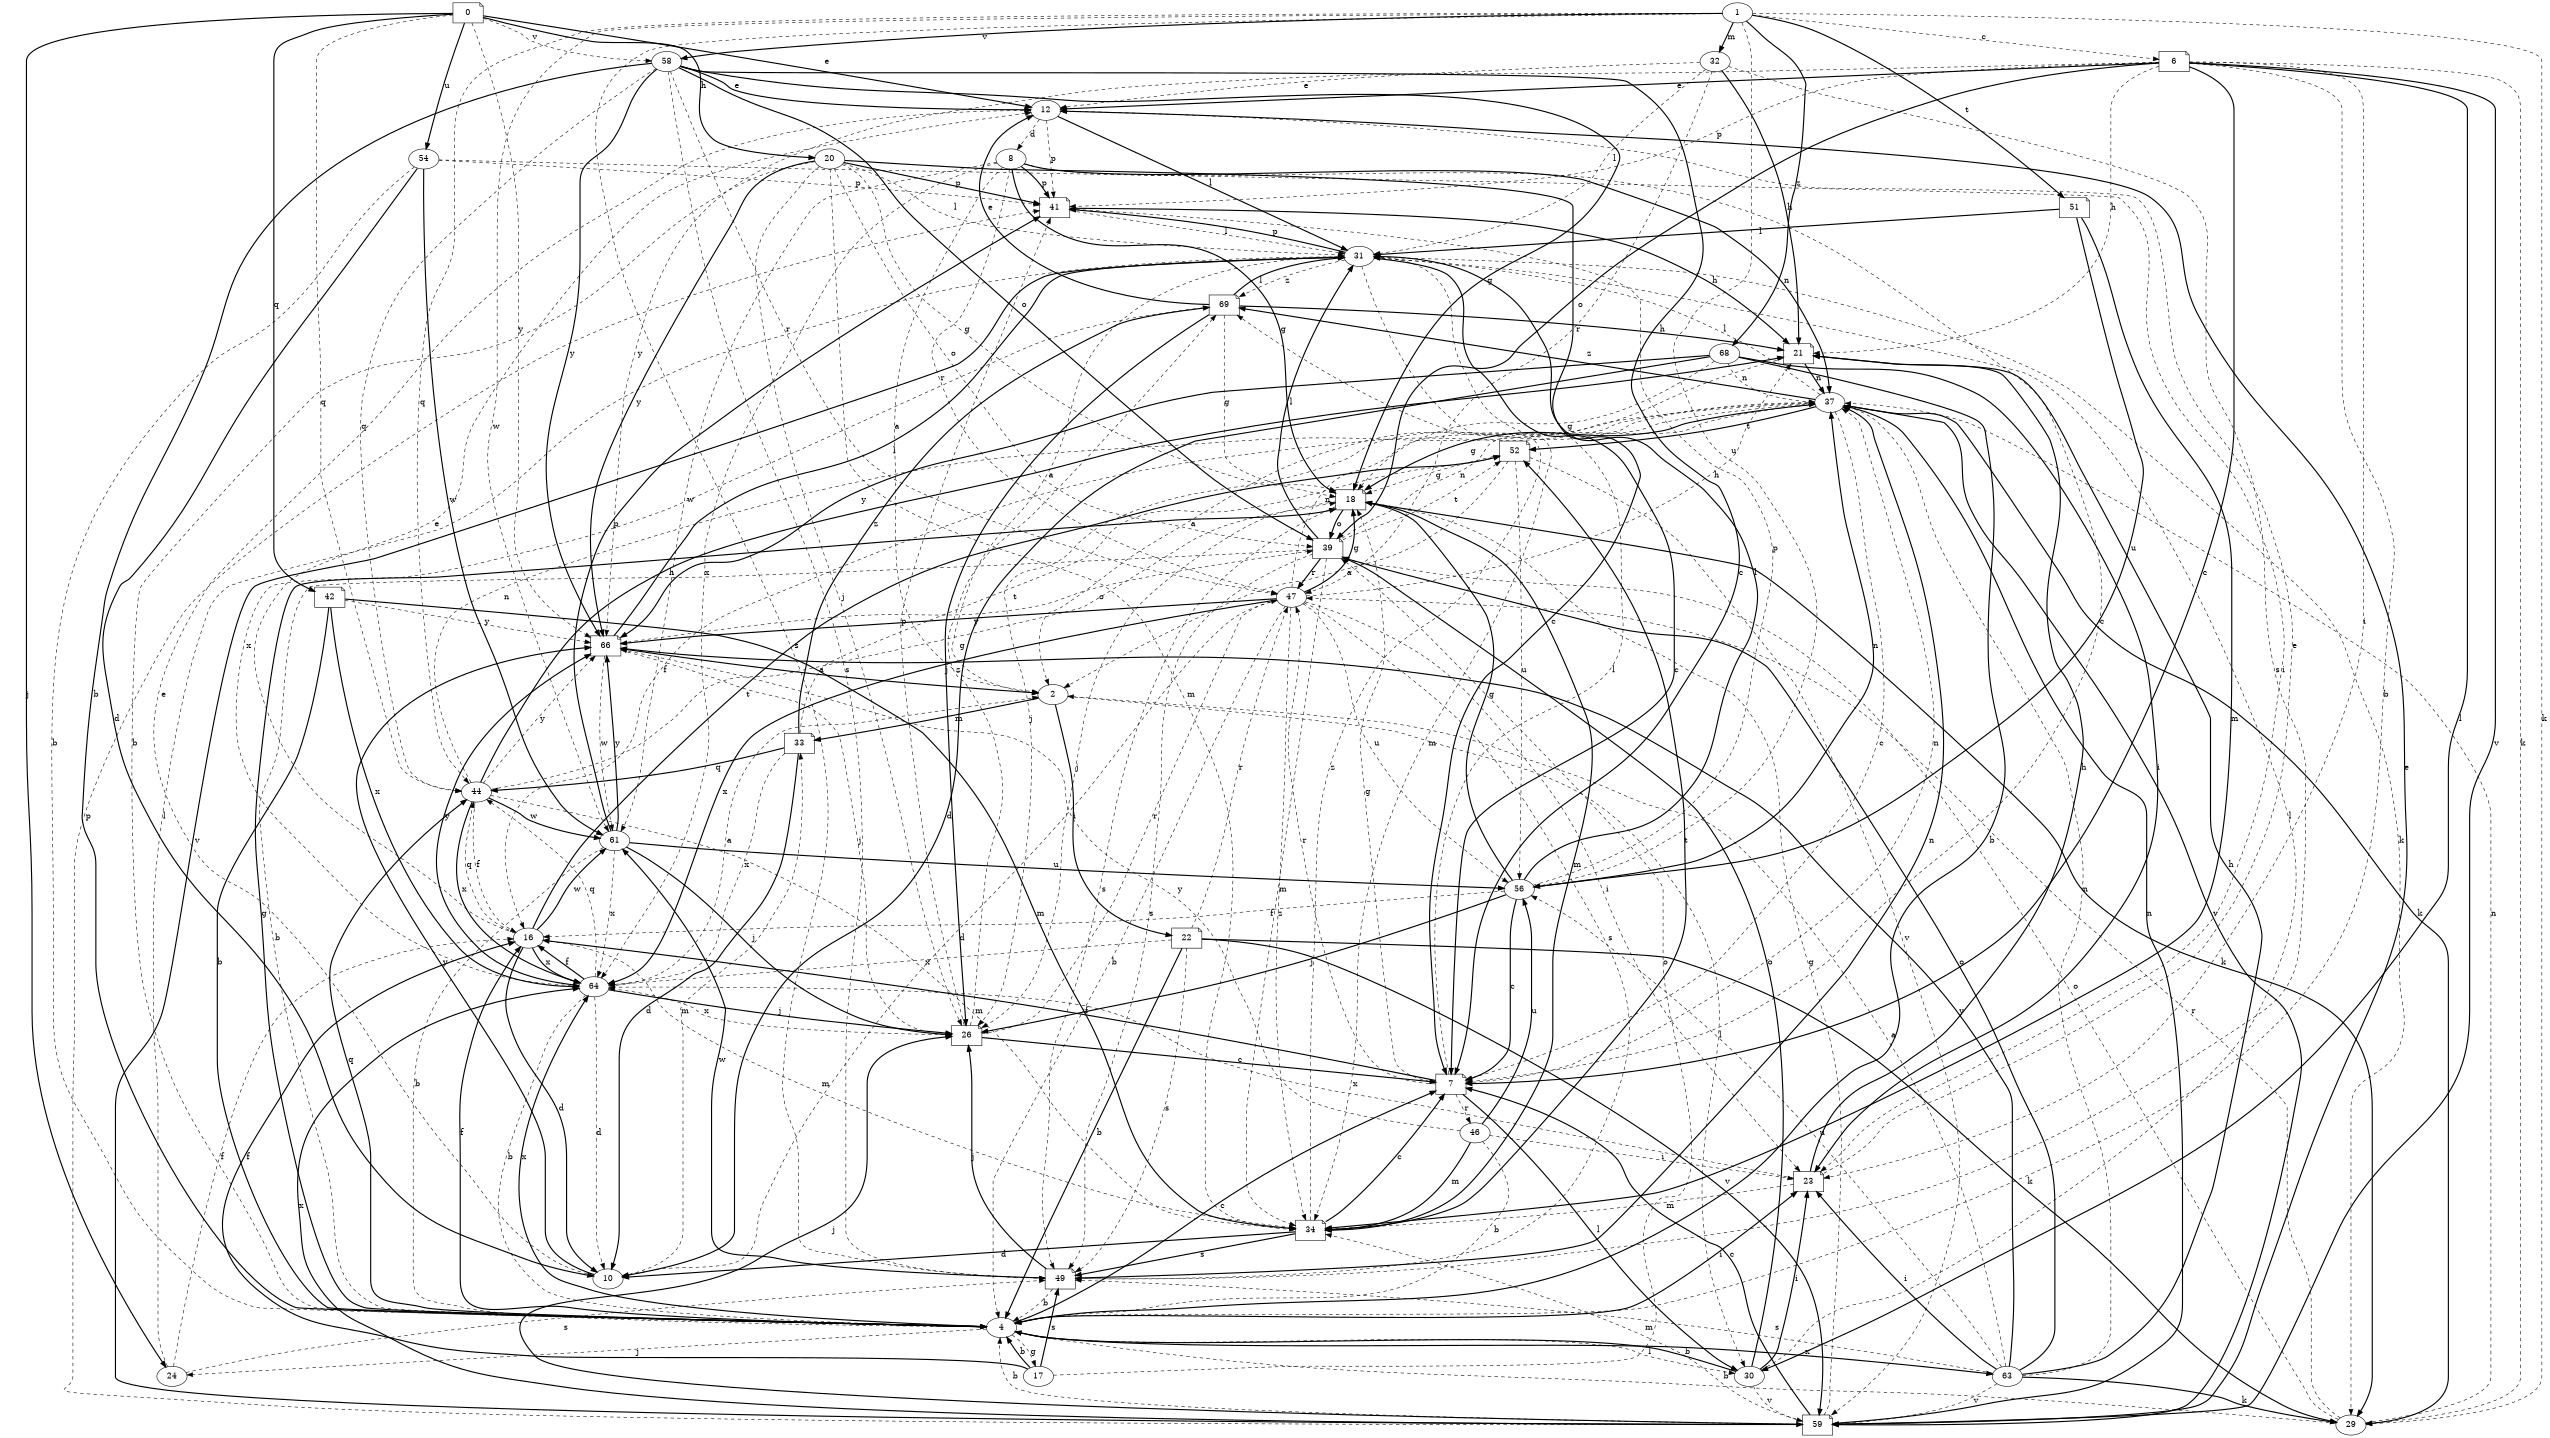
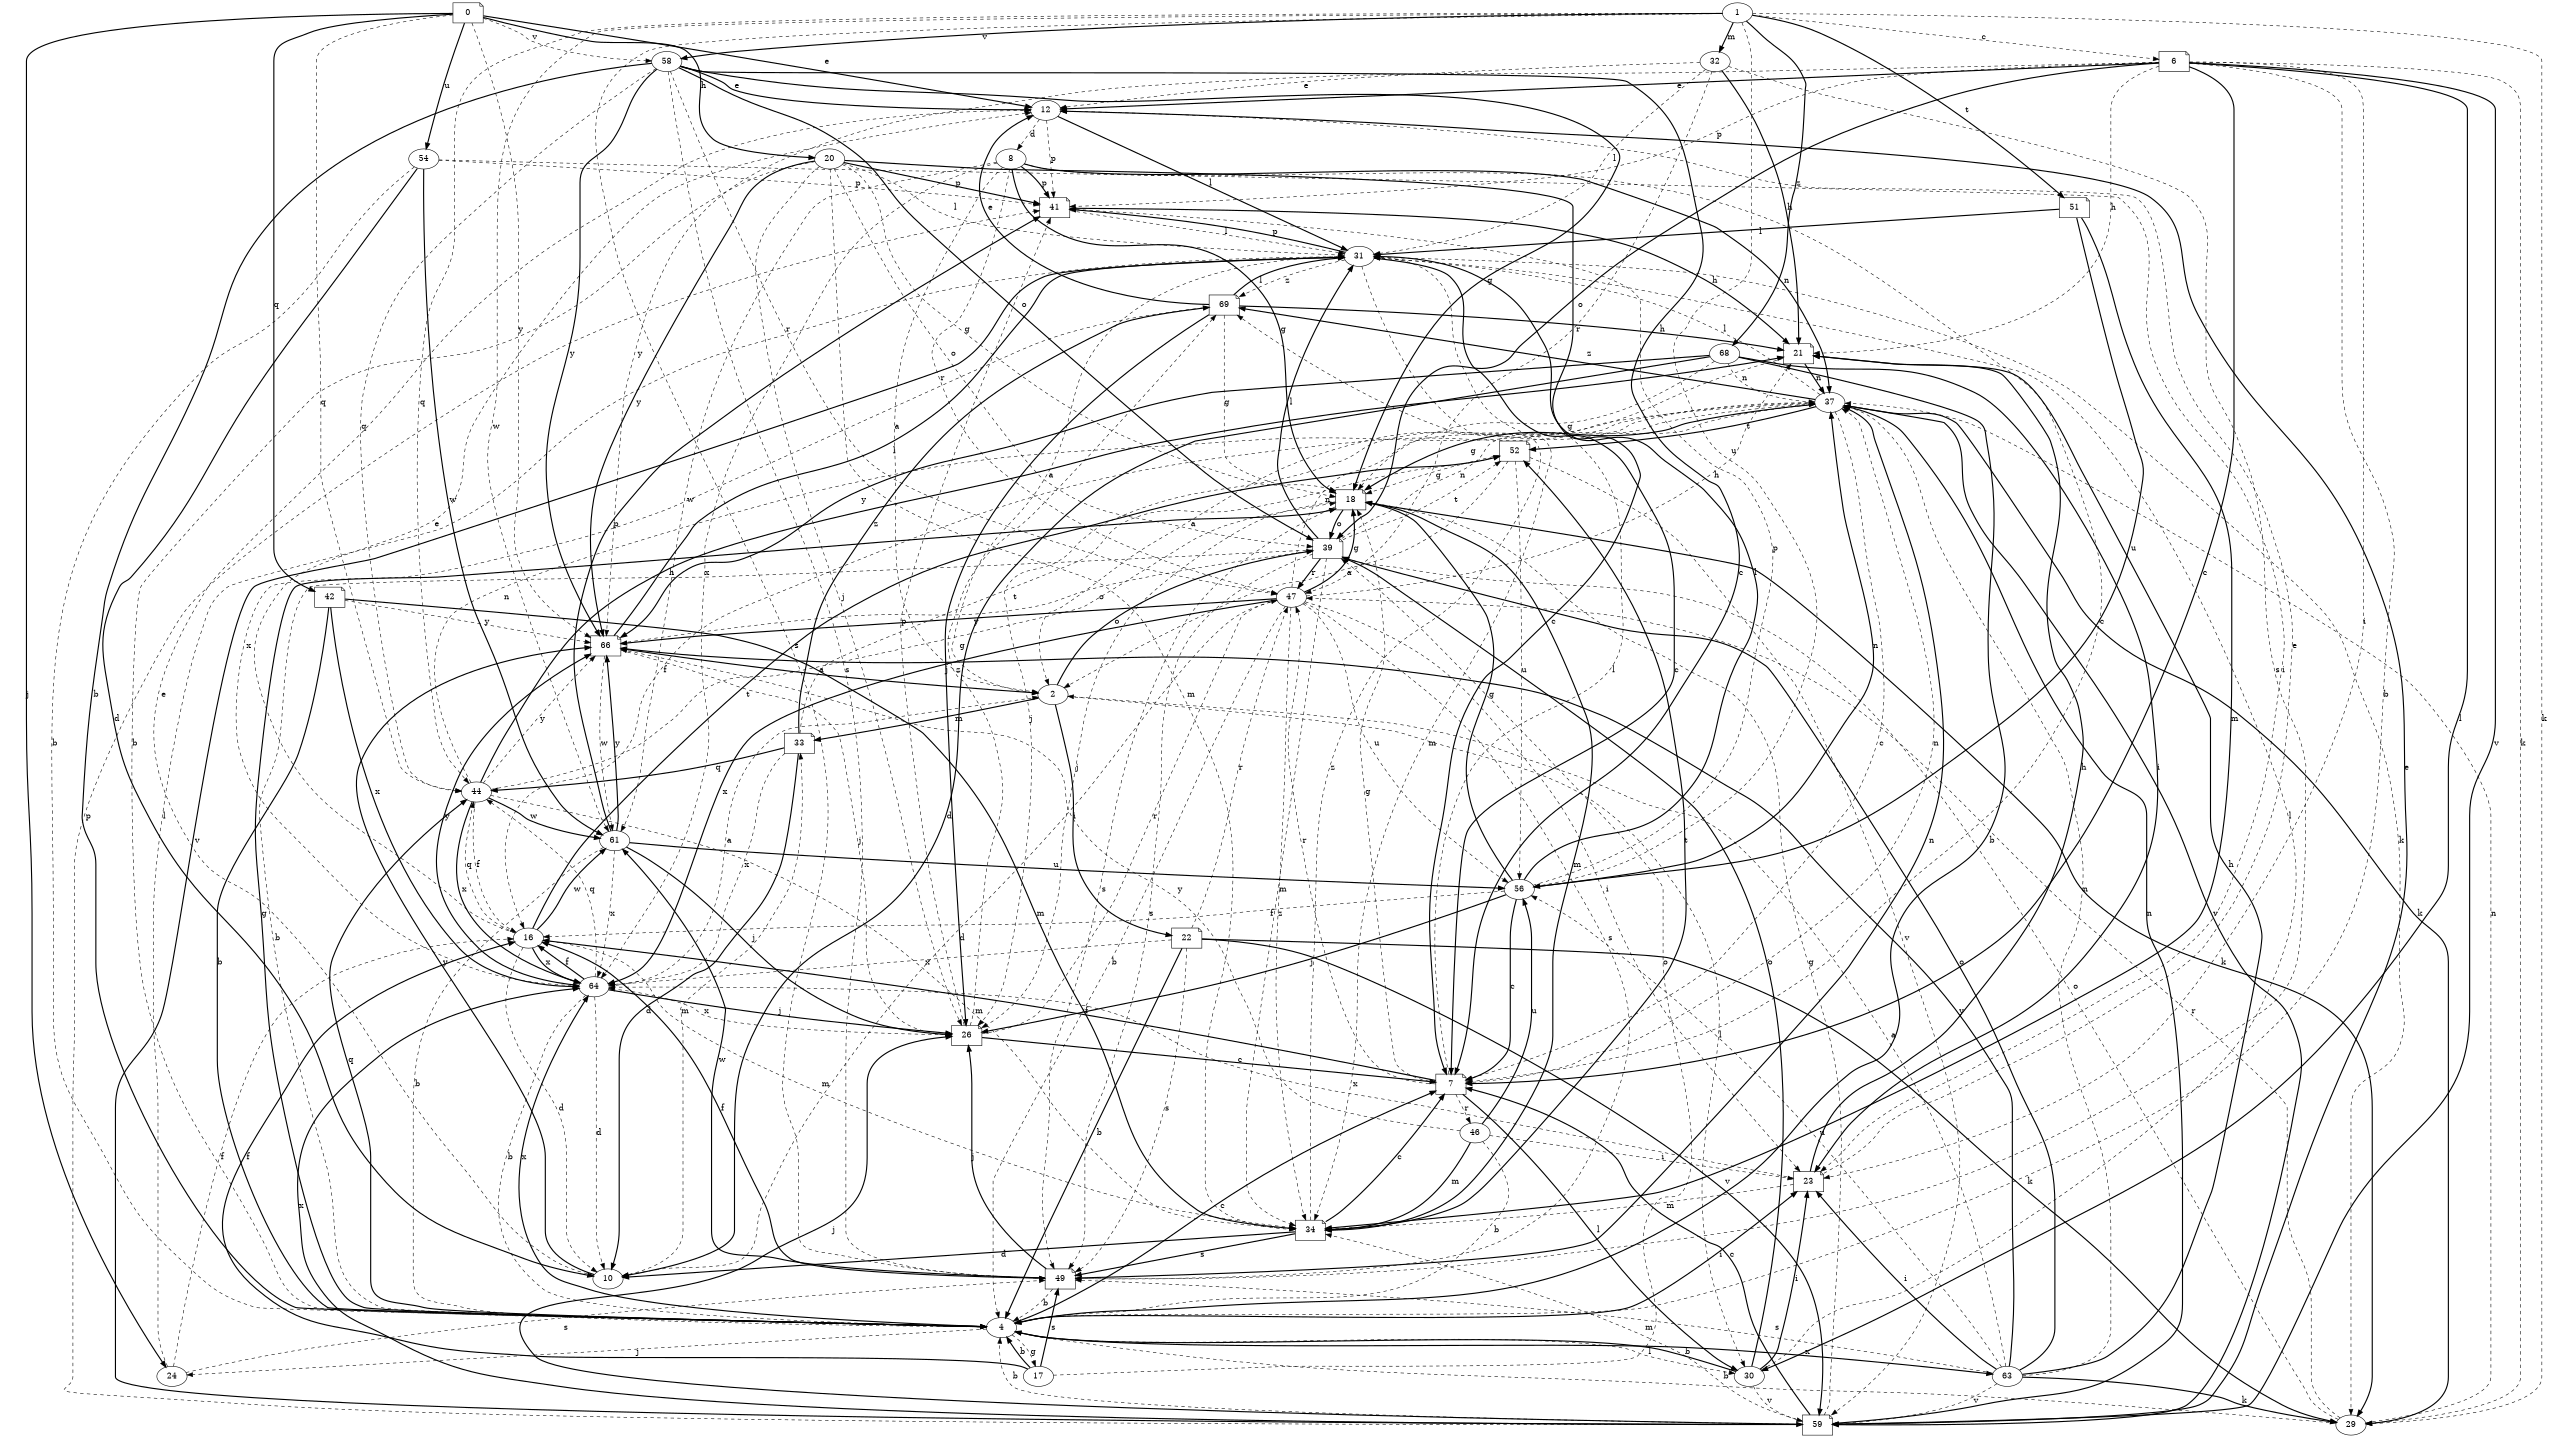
  strict digraph {
    node [shape=ellipse]
    edge [style=dashed]
    0 [shape=note]
    12
    20
    24
    42 [shape=note]
    44
    54
    58
    66 [shape=note]
    41 [shape=note]
    31
    8
    39 [shape=note]
    4
    7 [shape=note]
    18 [shape=note]
    34 [shape=note]
    26 [shape=note]
    49 [shape=note]
    16
    64
    61
    21 [shape=note]
    37
    23 [shape=note]
    10
    47
    2
    1
    6 [shape=note]
    29
    32
    51 [shape=note]
    56
    68
    30
    59 [shape=note]
    22 [shape=note]
    33 [shape=note]
    52 [shape=note]
    69 [shape=note]
    17
    63
    46
    0 -> 12 [label=e style=bold]
    0 -> 20 [label=h style=bold]
    0 -> 24 [label=j style=bold]
    0 -> 42 [label=q style=bold]
    0 -> 44 [label=q]
    0 -> 54 [label=u style=bold]
    0 -> 58 [label=v]
    0 -> 66 [label=y]
    12 -> 41 [label=p]
    12 -> 31 [label=l style=bold]
    12 -> 8 [label=d]
    20 -> 66 [label=y style=bold]
    20 -> 41 [label=p style=bold]
    20 -> 31 [label=l]
    20 -> 39 [label=o]
    20 -> 4 [label=b]
    20 -> 7 [label=c style=bold]
    20 -> 18 [label=g]
    20 -> 34 [label=m]
    20 -> 26 [label=j]
    24 -> 31 [label=l]
    24 -> 49 [label=s]
    24 -> 16 [label=f]
    42 -> 66 [label=y]
    42 -> 4 [label=b style=bold]
    42 -> 34 [label=m style=bold]
    42 -> 64 [label=x style=bold]
    44 -> 66 [label=y]
    44 -> 18 [label=g]
    44 -> 34 [label=m]
    44 -> 16 [label=f]
    44 -> 64 [label=x style=bold]
    44 -> 61 [label=w style=bold]
    44 -> 21 [label=h style=bold]
    44 -> 37 [label=n]
    54 -> 41 [label=p]
    54 -> 4 [label=b]
    54 -> 61 [label=w style=bold]
    54 -> 23 [label=i]
    54 -> 10 [label=d style=bold]
    58 -> 12 [label=e style=bold]
    58 -> 44 [label=q]
    58 -> 66 [label=y style=bold]
    58 -> 39 [label=o style=bold]
    58 -> 4 [label=b style=bold]
    58 -> 7 [label=c style=bold]
    58 -> 18 [label=g style=bold]
    58 -> 49 [label=s]
    58 -> 47 [label=r]
    66 -> 31 [label=l style=bold]
    66 -> 39 [label=o]
    66 -> 26 [label=j]
    66 -> 61 [label=w]
    66 -> 2 [label=a style=bold]
    41 -> 31 [label=l]
    41 -> 21 [label=h style=bold]
    31 -> 41 [label=p style=bold]
    31 -> 7 [label=c style=bold]
    31 -> 34 [label=m]
    31 -> 2 [label=a]
    31 -> 29 [label=k]
    31 -> 59 [label=v style=bold]
    31 -> 69 [label=z]
    8 -> 41 [label=p style=bold]
    8 -> 7 [label=c]
    8 -> 18 [label=g style=bold]
    8 -> 64 [label=x]
    8 -> 61 [label=w]
    8 -> 37 [label=n style=bold]
    8 -> 47 [label=r]
    8 -> 2 [label=a]
    39 -> 31 [label=l style=bold]
    39 -> 4 [label=b]
    39 -> 34 [label=m]
    39 -> 49 [label=s]
    39 -> 37 [label=n]
    39 -> 47 [label=r style=bold]
    39 -> 52 [label=t]
    4 -> 24 [label=j]
    4 -> 44 [label=q style=bold]
    4 -> 7 [label=c style=bold]
    4 -> 18 [label=g style=bold]
-   4 -> 16 [label=f style=bold]
+   49 -> 16 [label=f style=bold]
    4 -> 64 [label=x style=bold]
    4 -> 23 [label=i style=bold]
    4 -> 30 [label=l]
    4 -> 17 [label=g]
    4 -> 63 [label=x style=bold]
    7 -> 31 [label=l]
    7 -> 18 [label=g]
    7 -> 16 [label=f style=bold]
    7 -> 37 [label=n]
    7 -> 47 [label=r]
    7 -> 30 [label=l style=bold]
    7 -> 46 [label=r]
    18 -> 39 [label=o style=bold]
    18 -> 34 [label=m style=bold]
    18 -> 26 [label=j]
    18 -> 49 [label=s]
    18 -> 29 [label=k style=bold]
    34 -> 7 [label=c style=bold]
    34 -> 49 [label=s style=bold]
    34 -> 10 [label=d style=bold]
    34 -> 52 [label=t style=bold]
    34 -> 69 [label=z]
    26 -> 41 [label=p]
    26 -> 7 [label=c style=bold]
    26 -> 64 [label=x]
    26 -> 47 [label=r]
    26 -> 69 [label=z]
    49 -> 4 [label=b]
    49 -> 26 [label=j style=bold]
    49 -> 61 [label=w style=bold]
    49 -> 37 [label=n style=bold]
    16 -> 12 [label=e]
    16 -> 44 [label=q]
    16 -> 34 [label=m]
    16 -> 64 [label=x style=bold]
    16 -> 61 [label=w style=bold]
-   16 -> 10 [label=d style=bold]
+   16 -> 10 [label=d]
    16 -> 52 [label=t style=bold]
    64 -> 44 [label=q]
    64 -> 66 [label=y style=bold]
    64 -> 4 [label=b]
    64 -> 26 [label=j style=bold]
    64 -> 16 [label=f style=bold]
    64 -> 10 [label=d]
    64 -> 2 [label=a]
    61 -> 66 [label=y style=bold]
    61 -> 41 [label=p style=bold]
    61 -> 4 [label=b]
    61 -> 26 [label=j style=bold]
    61 -> 64 [label=x]
    61 -> 56 [label=u style=bold]
    21 -> 37 [label=n style=bold]
    21 -> 2 [label=a]
    37 -> 31 [label=l]
    37 -> 7 [label=c]
    37 -> 18 [label=g style=bold]
    37 -> 26 [label=j]
    37 -> 16 [label=f]
    37 -> 29 [label=k style=bold]
    37 -> 59 [label=v style=bold]
    37 -> 52 [label=t style=bold]
    37 -> 69 [label=z style=bold]
    23 -> 12 [label=e]
    23 -> 34 [label=m]
    23 -> 64 [label=x]
    23 -> 21 [label=h style=bold]
    10 -> 12 [label=e]
    10 -> 66 [label=y style=bold]
    10 -> 33 [label=m]
    47 -> 66 [label=y style=bold]
    47 -> 4 [label=b]
    47 -> 18 [label=g style=bold]
    47 -> 34 [label=z]
    47 -> 49 [label=s]
    47 -> 64 [label=x style=bold]
    47 -> 21 [label=h]
    47 -> 37 [label=n]
    47 -> 23 [label=i]
    47 -> 10 [label=d]
    47 -> 56 [label=u]
+   2 -> 39 [label=o style=bold]
    2 -> 30 [label=l]
    2 -> 22 [label=i style=bold]
    2 -> 33 [label=m style=bold]
    1 -> 44 [label=q]
    1 -> 58 [label=v style=bold]
    1 -> 49 [label=s]
    1 -> 61 [label=w]
    1 -> 6 [label=c]
    1 -> 29 [label=k]
    1 -> 32 [label=m style=bold]
    1 -> 51 [label=t style=bold]
    1 -> 56 [label=u]
    1 -> 68 [label=z style=bold]
    6 -> 12 [label=e style=bold]
    6 -> 66 [label=y]
    6 -> 41 [label=p]
    6 -> 39 [label=o style=bold]
    6 -> 4 [label=b]
    6 -> 7 [label=c style=bold]
    6 -> 21 [label=h]
    6 -> 23 [label=i]
    6 -> 29 [label=k]
    6 -> 30 [label=l style=bold]
    6 -> 59 [label=v style=bold]
    29 -> 39 [label=o]
    29 -> 4 [label=b]
    29 -> 37 [label=n]
    29 -> 47 [label=r]
    32 -> 12 [label=e]
    32 -> 31 [label=l]
    32 -> 49 [label=s]
    32 -> 21 [label=h style=bold]
    32 -> 47 [label=r]
    51 -> 31 [label=l style=bold]
    51 -> 34 [label=m style=bold]
    51 -> 56 [label=u style=bold]
    56 -> 41 [label=p]
    56 -> 31 [label=l style=bold]
    56 -> 7 [label=c style=bold]
    56 -> 18 [label=g style=bold]
    56 -> 26 [label=j style=bold]
    56 -> 16 [label=f]
    56 -> 37 [label=n style=bold]
    68 -> 66 [label=y style=bold]
    68 -> 4 [label=b style=bold]
    68 -> 18 [label=g]
    68 -> 37 [label=n]
    68 -> 23 [label=i style=bold]
    68 -> 10 [label=d style=bold]
    30 -> 31 [label=l]
    30 -> 39 [label=o style=bold]
    30 -> 4 [label=b style=bold]
    30 -> 23 [label=i style=bold]
    30 -> 59 [label=v]
    59 -> 12 [label=e style=bold]
    59 -> 41 [label=p]
    59 -> 4 [label=b]
    59 -> 7 [label=c style=bold]
    59 -> 18 [label=g]
    59 -> 34 [label=m]
    59 -> 26 [label=j style=bold]
    59 -> 64 [label=x style=bold]
    59 -> 37 [label=n style=bold]
    22 -> 4 [label=b style=bold]
    22 -> 49 [label=s]
    22 -> 64 [label=x]
    22 -> 47 [label=r]
    22 -> 29 [label=k style=bold]
    22 -> 59 [label=v style=bold]
    33 -> 44 [label=q style=bold]
    33 -> 64 [label=x]
    33 -> 10 [label=d style=bold]
    33 -> 52 [label=t]
    33 -> 69 [label=z style=bold]
    52 -> 18 [label=g]
    52 -> 2 [label=a]
    52 -> 56 [label=u]
    52 -> 59 [label=v]
    69 -> 12 [label=e style=bold]
    69 -> 31 [label=l style=bold]
    69 -> 18 [label=g]
    69 -> 26 [label=j style=bold]
    69 -> 64 [label=x]
    69 -> 21 [label=h style=bold]
    17 -> 39 [label=o]
    17 -> 4 [label=b style=bold]
    17 -> 49 [label=s style=bold]
    17 -> 16 [label=f style=bold]
    63 -> 66 [label=y style=bold]
    63 -> 39 [label=o style=bold]
    63 -> 49 [label=s]
    63 -> 21 [label=h style=bold]
    63 -> 37 [label=n]
    63 -> 23 [label=i style=bold]
    63 -> 2 [label=a]
    63 -> 29 [label=k style=bold]
    63 -> 56 [label=u]
    63 -> 59 [label=v]
    46 -> 66 [label=y]
    46 -> 4 [label=b]
    46 -> 34 [label=m style=bold]
    46 -> 23 [label=i]
    46 -> 56 [label=u style=bold]
  }
